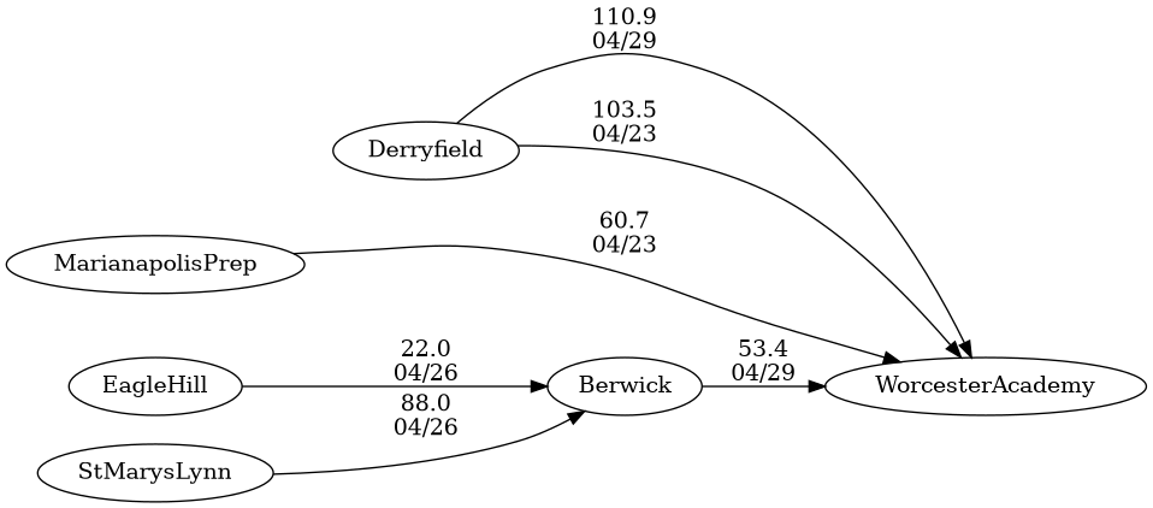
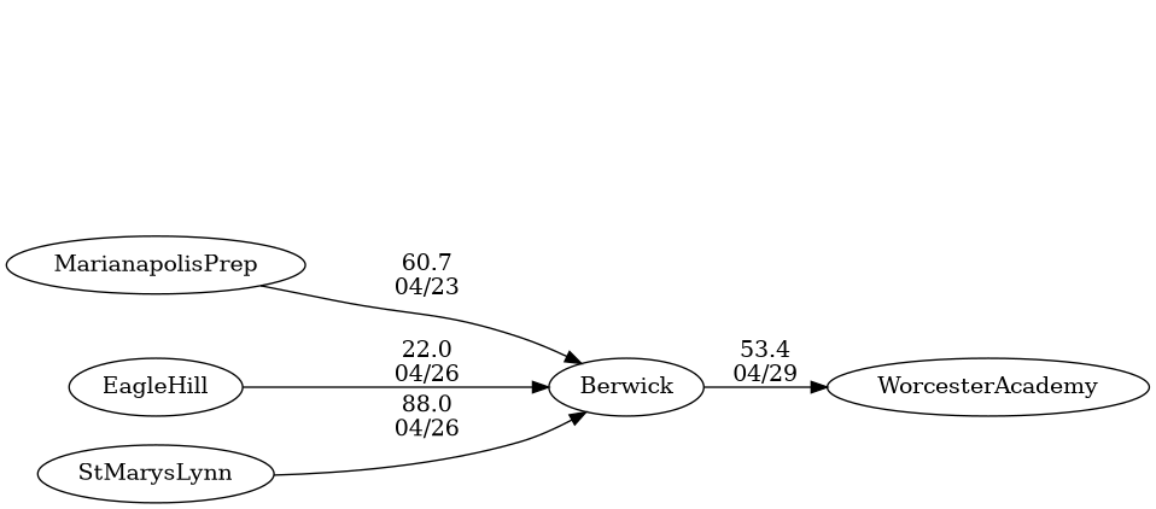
  digraph {
    rankdir=LR
    edge [random=random]
-   Derryfield
    WorcesterAcademy
    Berwick
    MarianapolisPrep
    EagleHill
    StMarysLynn
-   Derryfield -> WorcesterAcademy [label="110.9\n04/29" weight=-10]
-   Derryfield -> WorcesterAcademy [label="103.5\n04/23" weight=-3]
    Berwick -> WorcesterAcademy [label="53.4\n04/29" weight=47]
-   MarianapolisPrep -> WorcesterAcademy [label="60.7\n04/23" weight=40]
+   MarianapolisPrep -> Berwick [label="60.7\n04/23" weight=40]
    EagleHill -> Berwick [label="22.0\n04/26" weight=78]
    StMarysLynn -> Berwick [label="88.0\n04/26" weight=12]
  }
